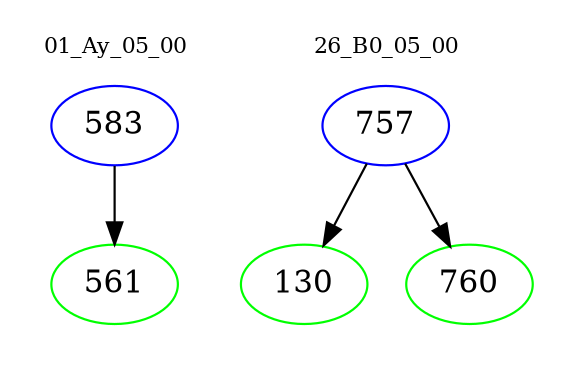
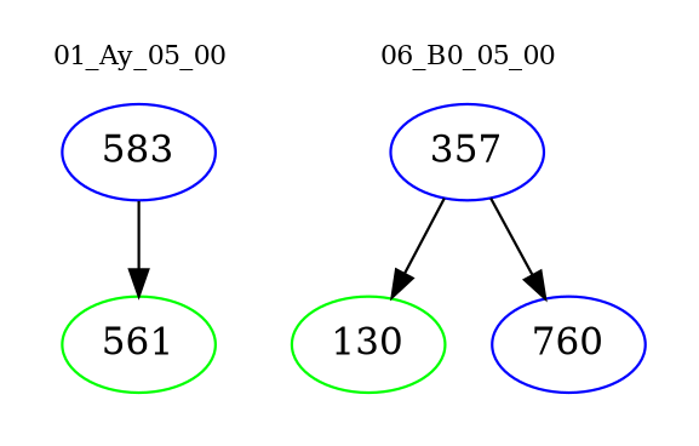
  digraph {
    fontname="DejaVu Serif"
    node [color=green fontname="DejaVu Serif"]
    edge [color=black fontname="DejaVu Serif"]
    n1 [color=blue label=583]
    n2 [label=561]
-   n3 [color=blue label=757]
+   n3 [color=blue label=357]
    n4 [label=130]
-   n5 [label=760]
+   n5 [color=blue label=760]
    subgraph cluster_1 {
      color=white
      fontsize=10
      label="01_Ay_05_00"
      n1
      n2
    }
    subgraph cluster_2 {
      color=white
      fontsize=10
-     label="26_B0_05_00"
+     label="06_B0_05_00"
      n3
      n4
      n5
    }
    n1 -> n2
    n3 -> n4
    n3 -> n5
  }
